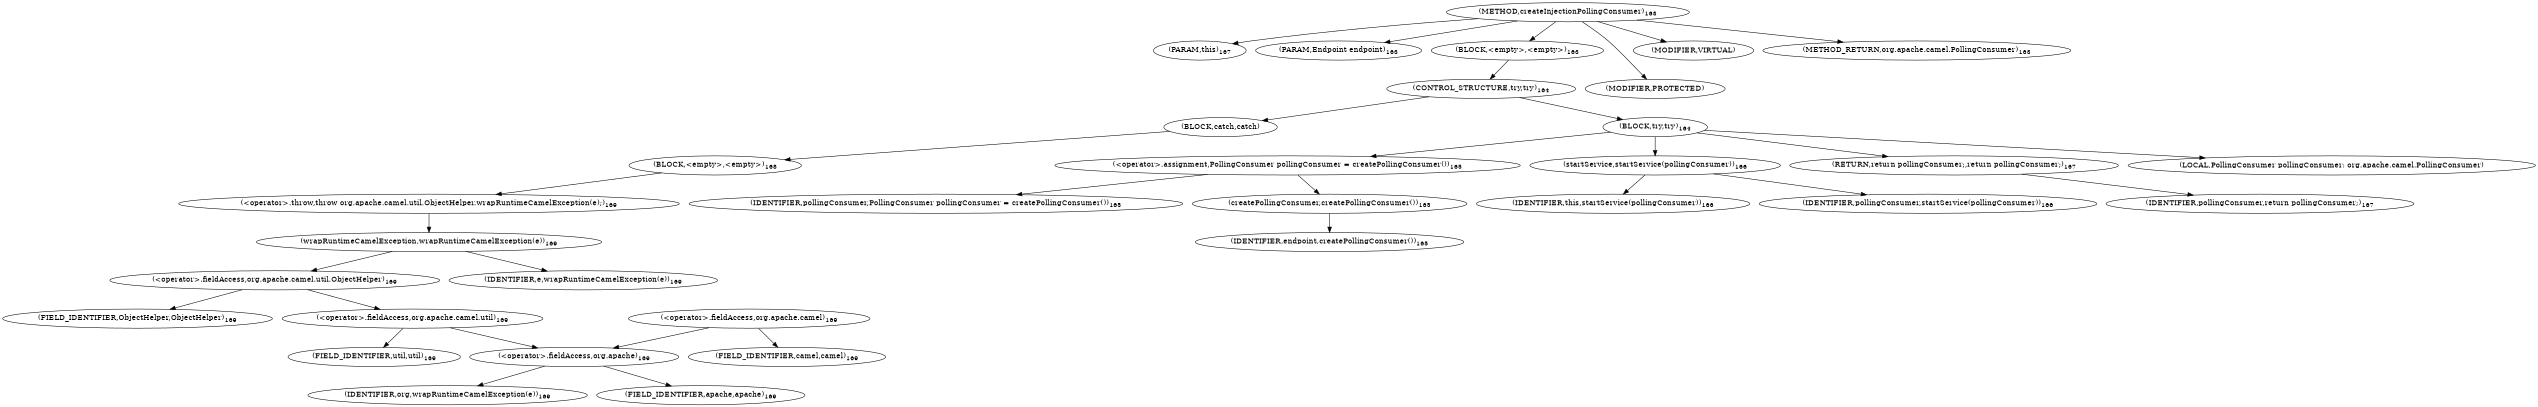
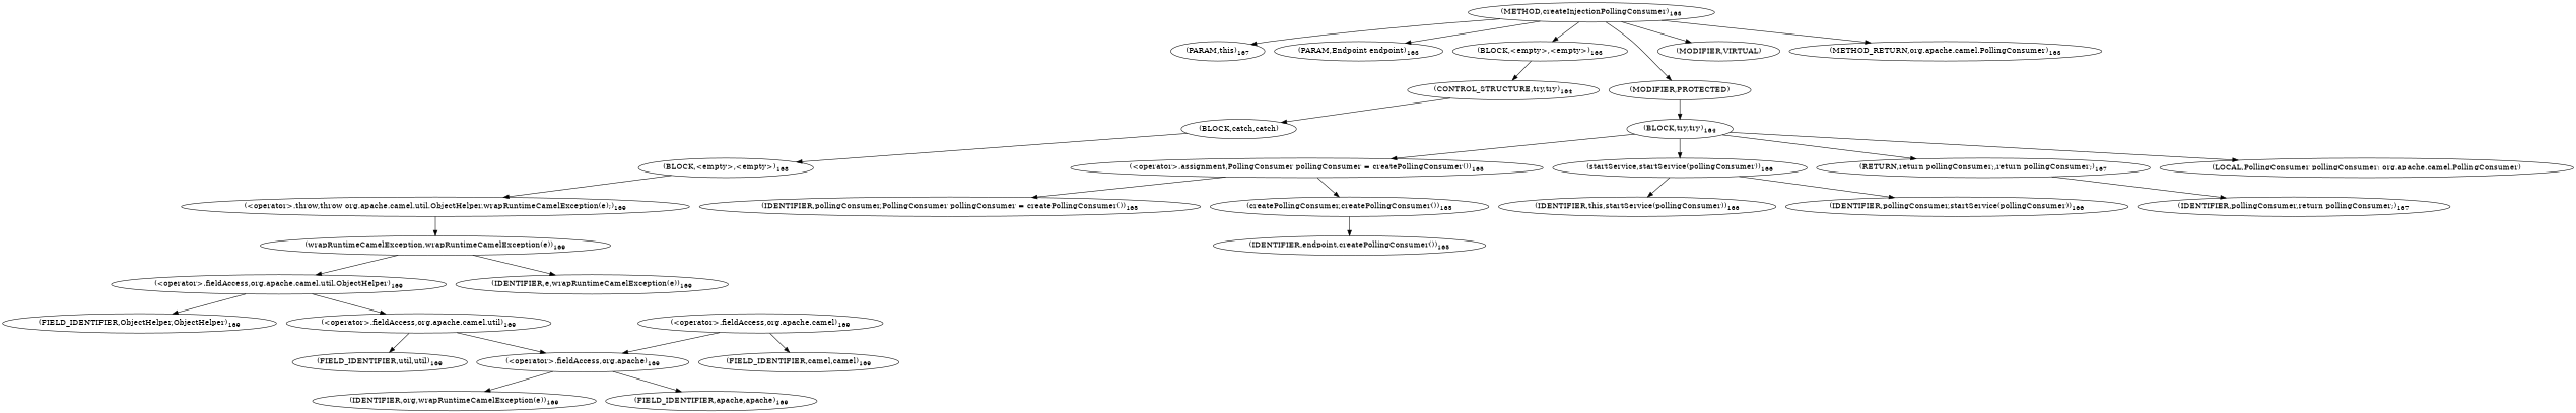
  digraph {
    n1 [label=<(METHOD,createInjectionPollingConsumer)<SUB>163</SUB>>]
    n2 [label=<(PARAM,this)<SUB>167</SUB>>]
    n3 [label=<(PARAM,Endpoint endpoint)<SUB>163</SUB>>]
    n4 [label=<(BLOCK,&lt;empty&gt;,&lt;empty&gt;)<SUB>163</SUB>>]
    n5 [label=<(MODIFIER,PROTECTED)>]
    n6 [label=<(MODIFIER,VIRTUAL)>]
    n7 [label=<(METHOD_RETURN,org.apache.camel.PollingConsumer)<SUB>163</SUB>>]
    n8 [label=<(CONTROL_STRUCTURE,try,try)<SUB>164</SUB>>]
    n9 [label=<(BLOCK,try,try)<SUB>164</SUB>>]
    n10 [label=<(BLOCK,catch,catch)>]
    n11 [label=<(LOCAL,PollingConsumer pollingConsumer: org.apache.camel.PollingConsumer)>]
    n12 [label=<(&lt;operator&gt;.assignment,PollingConsumer pollingConsumer = createPollingConsumer())<SUB>165</SUB>>]
    n13 [label=<(startService,startService(pollingConsumer))<SUB>166</SUB>>]
    n14 [label=<(RETURN,return pollingConsumer;,return pollingConsumer;)<SUB>167</SUB>>]
    n15 [label=<(BLOCK,&lt;empty&gt;,&lt;empty&gt;)<SUB>168</SUB>>]
    n16 [label=<(IDENTIFIER,pollingConsumer,PollingConsumer pollingConsumer = createPollingConsumer())<SUB>165</SUB>>]
    n17 [label=<(createPollingConsumer,createPollingConsumer())<SUB>165</SUB>>]
    n18 [label=<(IDENTIFIER,this,startService(pollingConsumer))<SUB>166</SUB>>]
    n19 [label=<(IDENTIFIER,pollingConsumer,startService(pollingConsumer))<SUB>166</SUB>>]
    n20 [label=<(IDENTIFIER,pollingConsumer,return pollingConsumer;)<SUB>167</SUB>>]
    n21 [label=<(IDENTIFIER,endpoint,createPollingConsumer())<SUB>165</SUB>>]
    n22 [label=<(&lt;operator&gt;.throw,throw org.apache.camel.util.ObjectHelper.wrapRuntimeCamelException(e);)<SUB>169</SUB>>]
    n23 [label=<(wrapRuntimeCamelException,wrapRuntimeCamelException(e))<SUB>169</SUB>>]
    n24 [label=<(&lt;operator&gt;.fieldAccess,org.apache.camel.util.ObjectHelper)<SUB>169</SUB>>]
    n25 [label=<(IDENTIFIER,e,wrapRuntimeCamelException(e))<SUB>169</SUB>>]
    n26 [label=<(&lt;operator&gt;.fieldAccess,org.apache.camel.util)<SUB>169</SUB>>]
    n27 [label=<(FIELD_IDENTIFIER,ObjectHelper,ObjectHelper)<SUB>169</SUB>>]
    n28 [label=<(FIELD_IDENTIFIER,util,util)<SUB>169</SUB>>]
    n29 [label=<(&lt;operator&gt;.fieldAccess,org.apache)<SUB>169</SUB>>]
    n30 [label=<(&lt;operator&gt;.fieldAccess,org.apache.camel)<SUB>169</SUB>>]
    n31 [label=<(FIELD_IDENTIFIER,camel,camel)<SUB>169</SUB>>]
    n32 [label=<(IDENTIFIER,org,wrapRuntimeCamelException(e))<SUB>169</SUB>>]
    n33 [label=<(FIELD_IDENTIFIER,apache,apache)<SUB>169</SUB>>]
    n1 -> n2
    n1 -> n3
    n1 -> n4
    n1 -> n5
    n1 -> n6
    n1 -> n7
    n4 -> n8
-   n8 -> n9
+   n5 -> n9
    n8 -> n10
    n9 -> n11
    n9 -> n12
    n9 -> n13
    n9 -> n14
    n10 -> n15
    n12 -> n16
    n12 -> n17
    n13 -> n18
    n13 -> n19
    n14 -> n20
    n15 -> n22
    n17 -> n21
    n22 -> n23
    n23 -> n24
    n23 -> n25
    n24 -> n26
    n24 -> n27
    n26 -> n28
    n26 -> n29
    n29 -> n32
    n29 -> n33
    n30 -> n29
    n30 -> n31
  }
